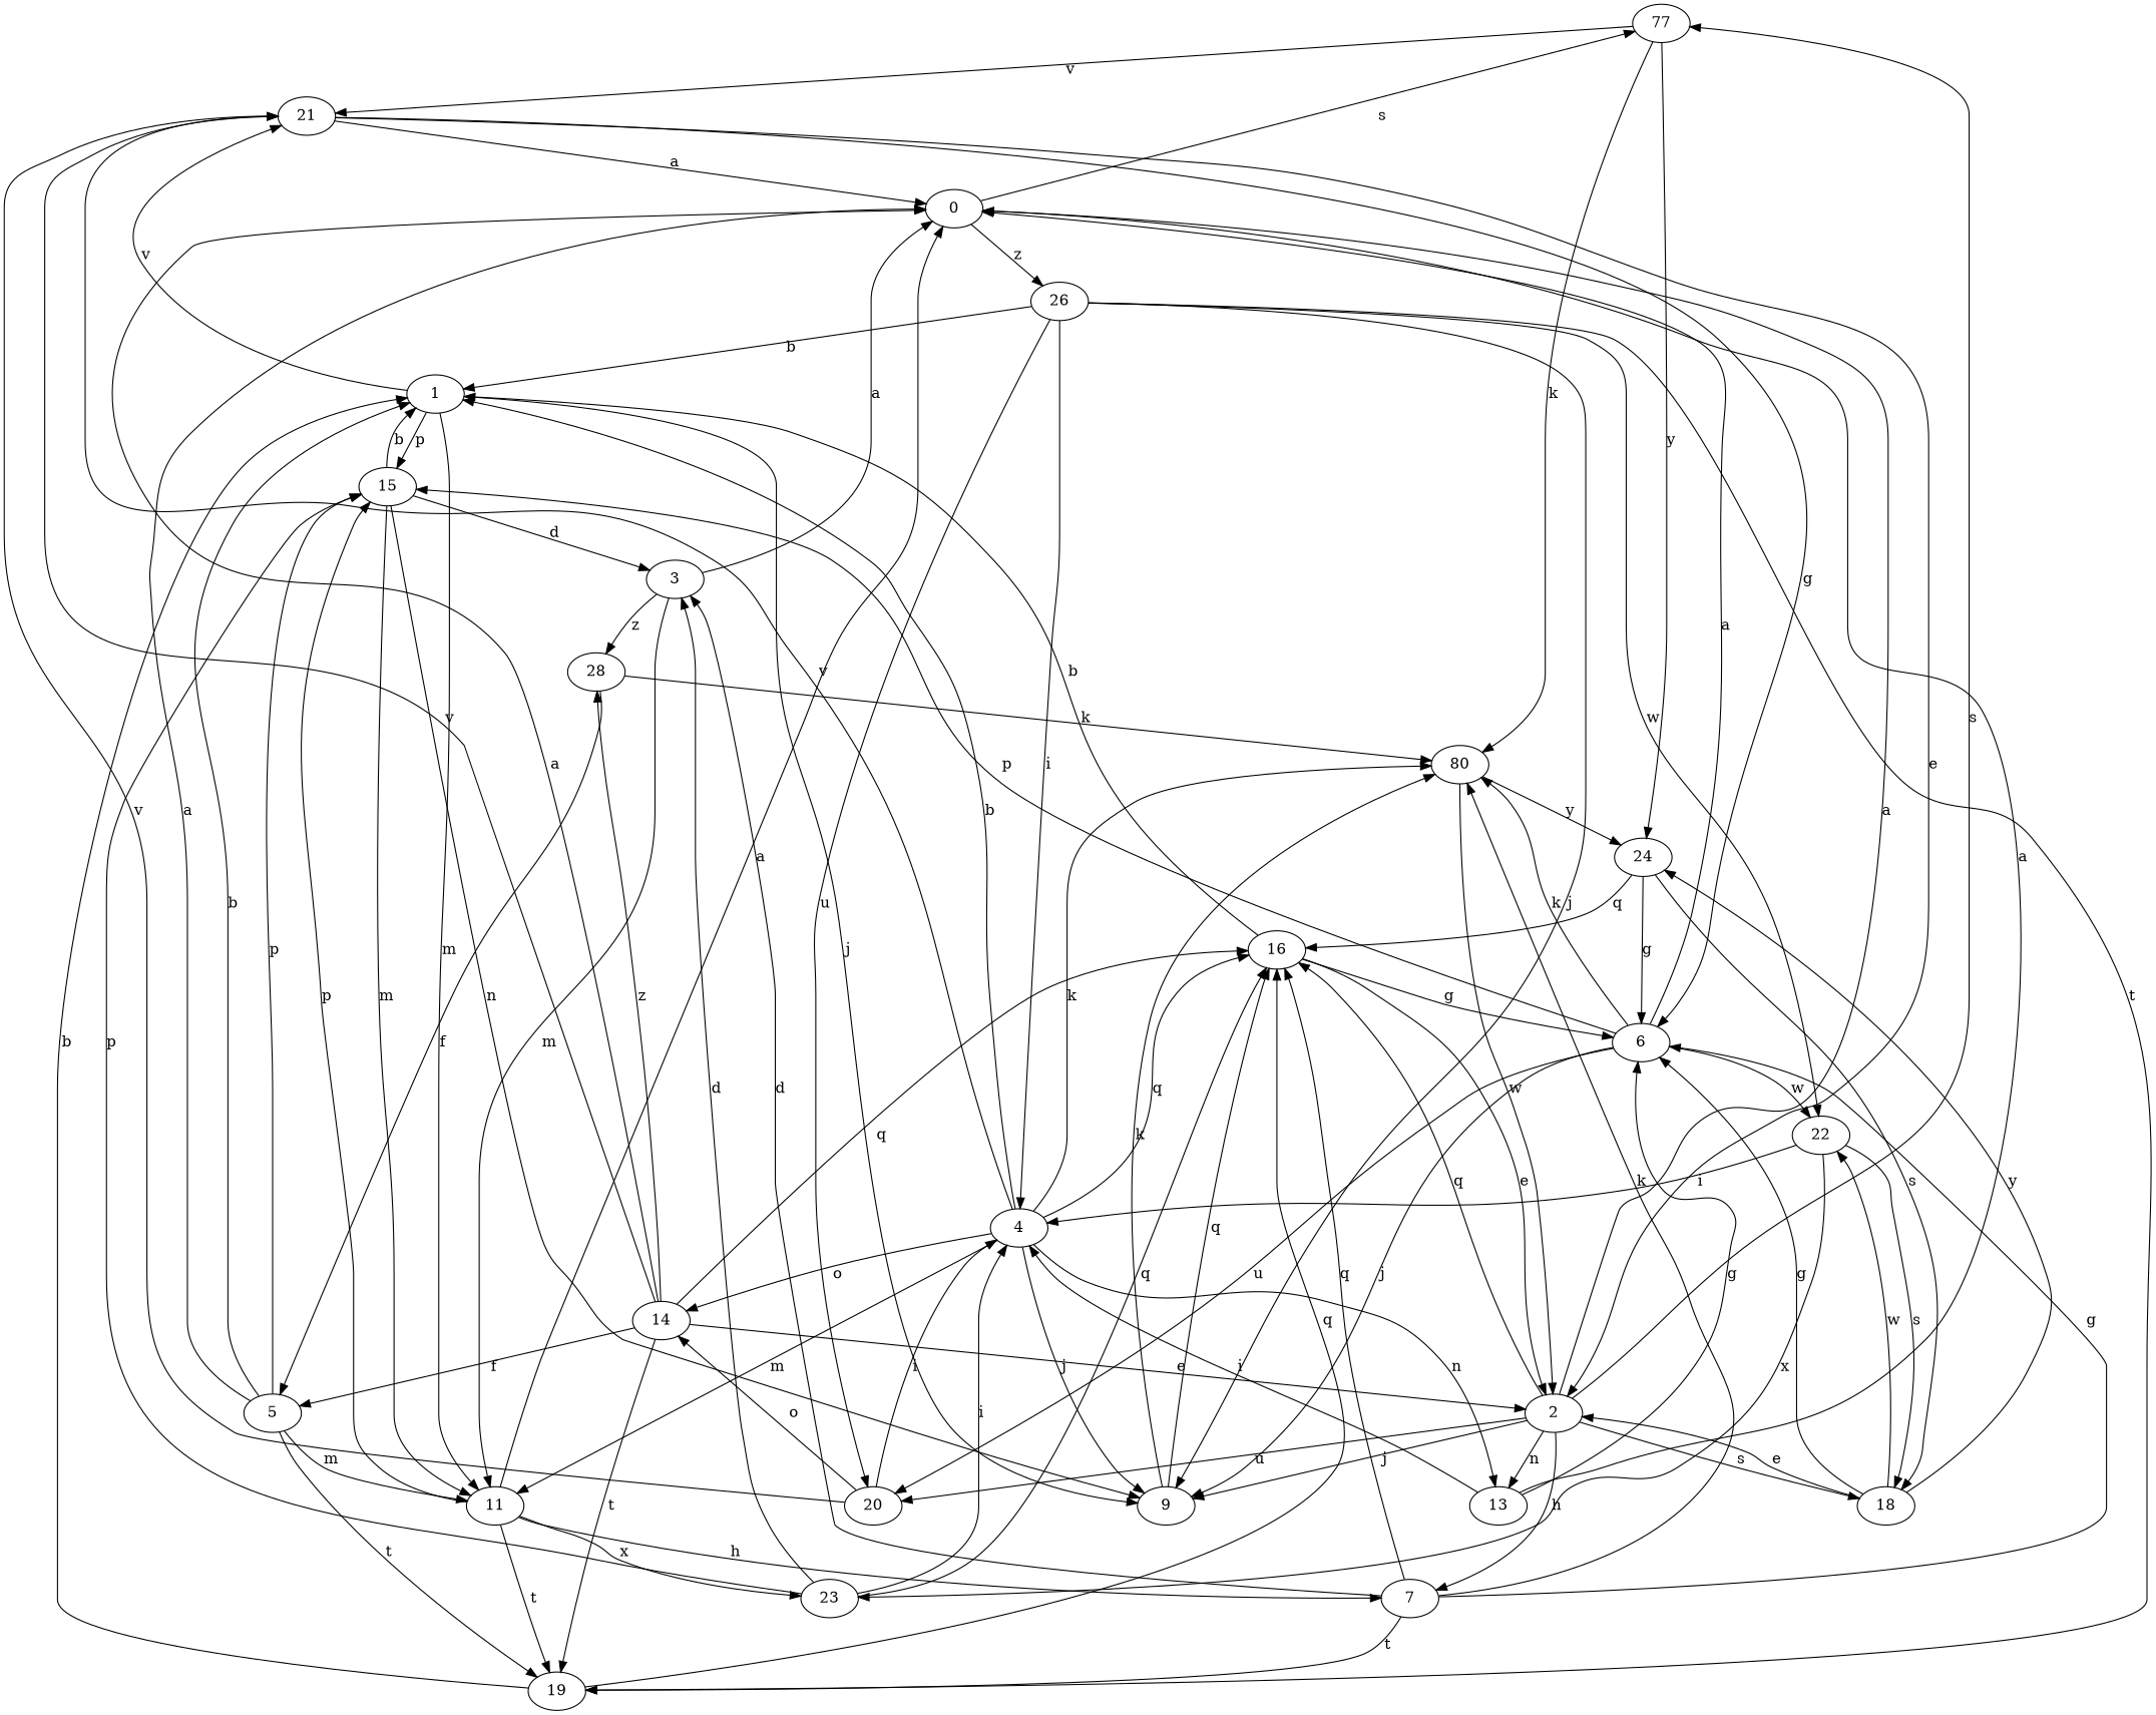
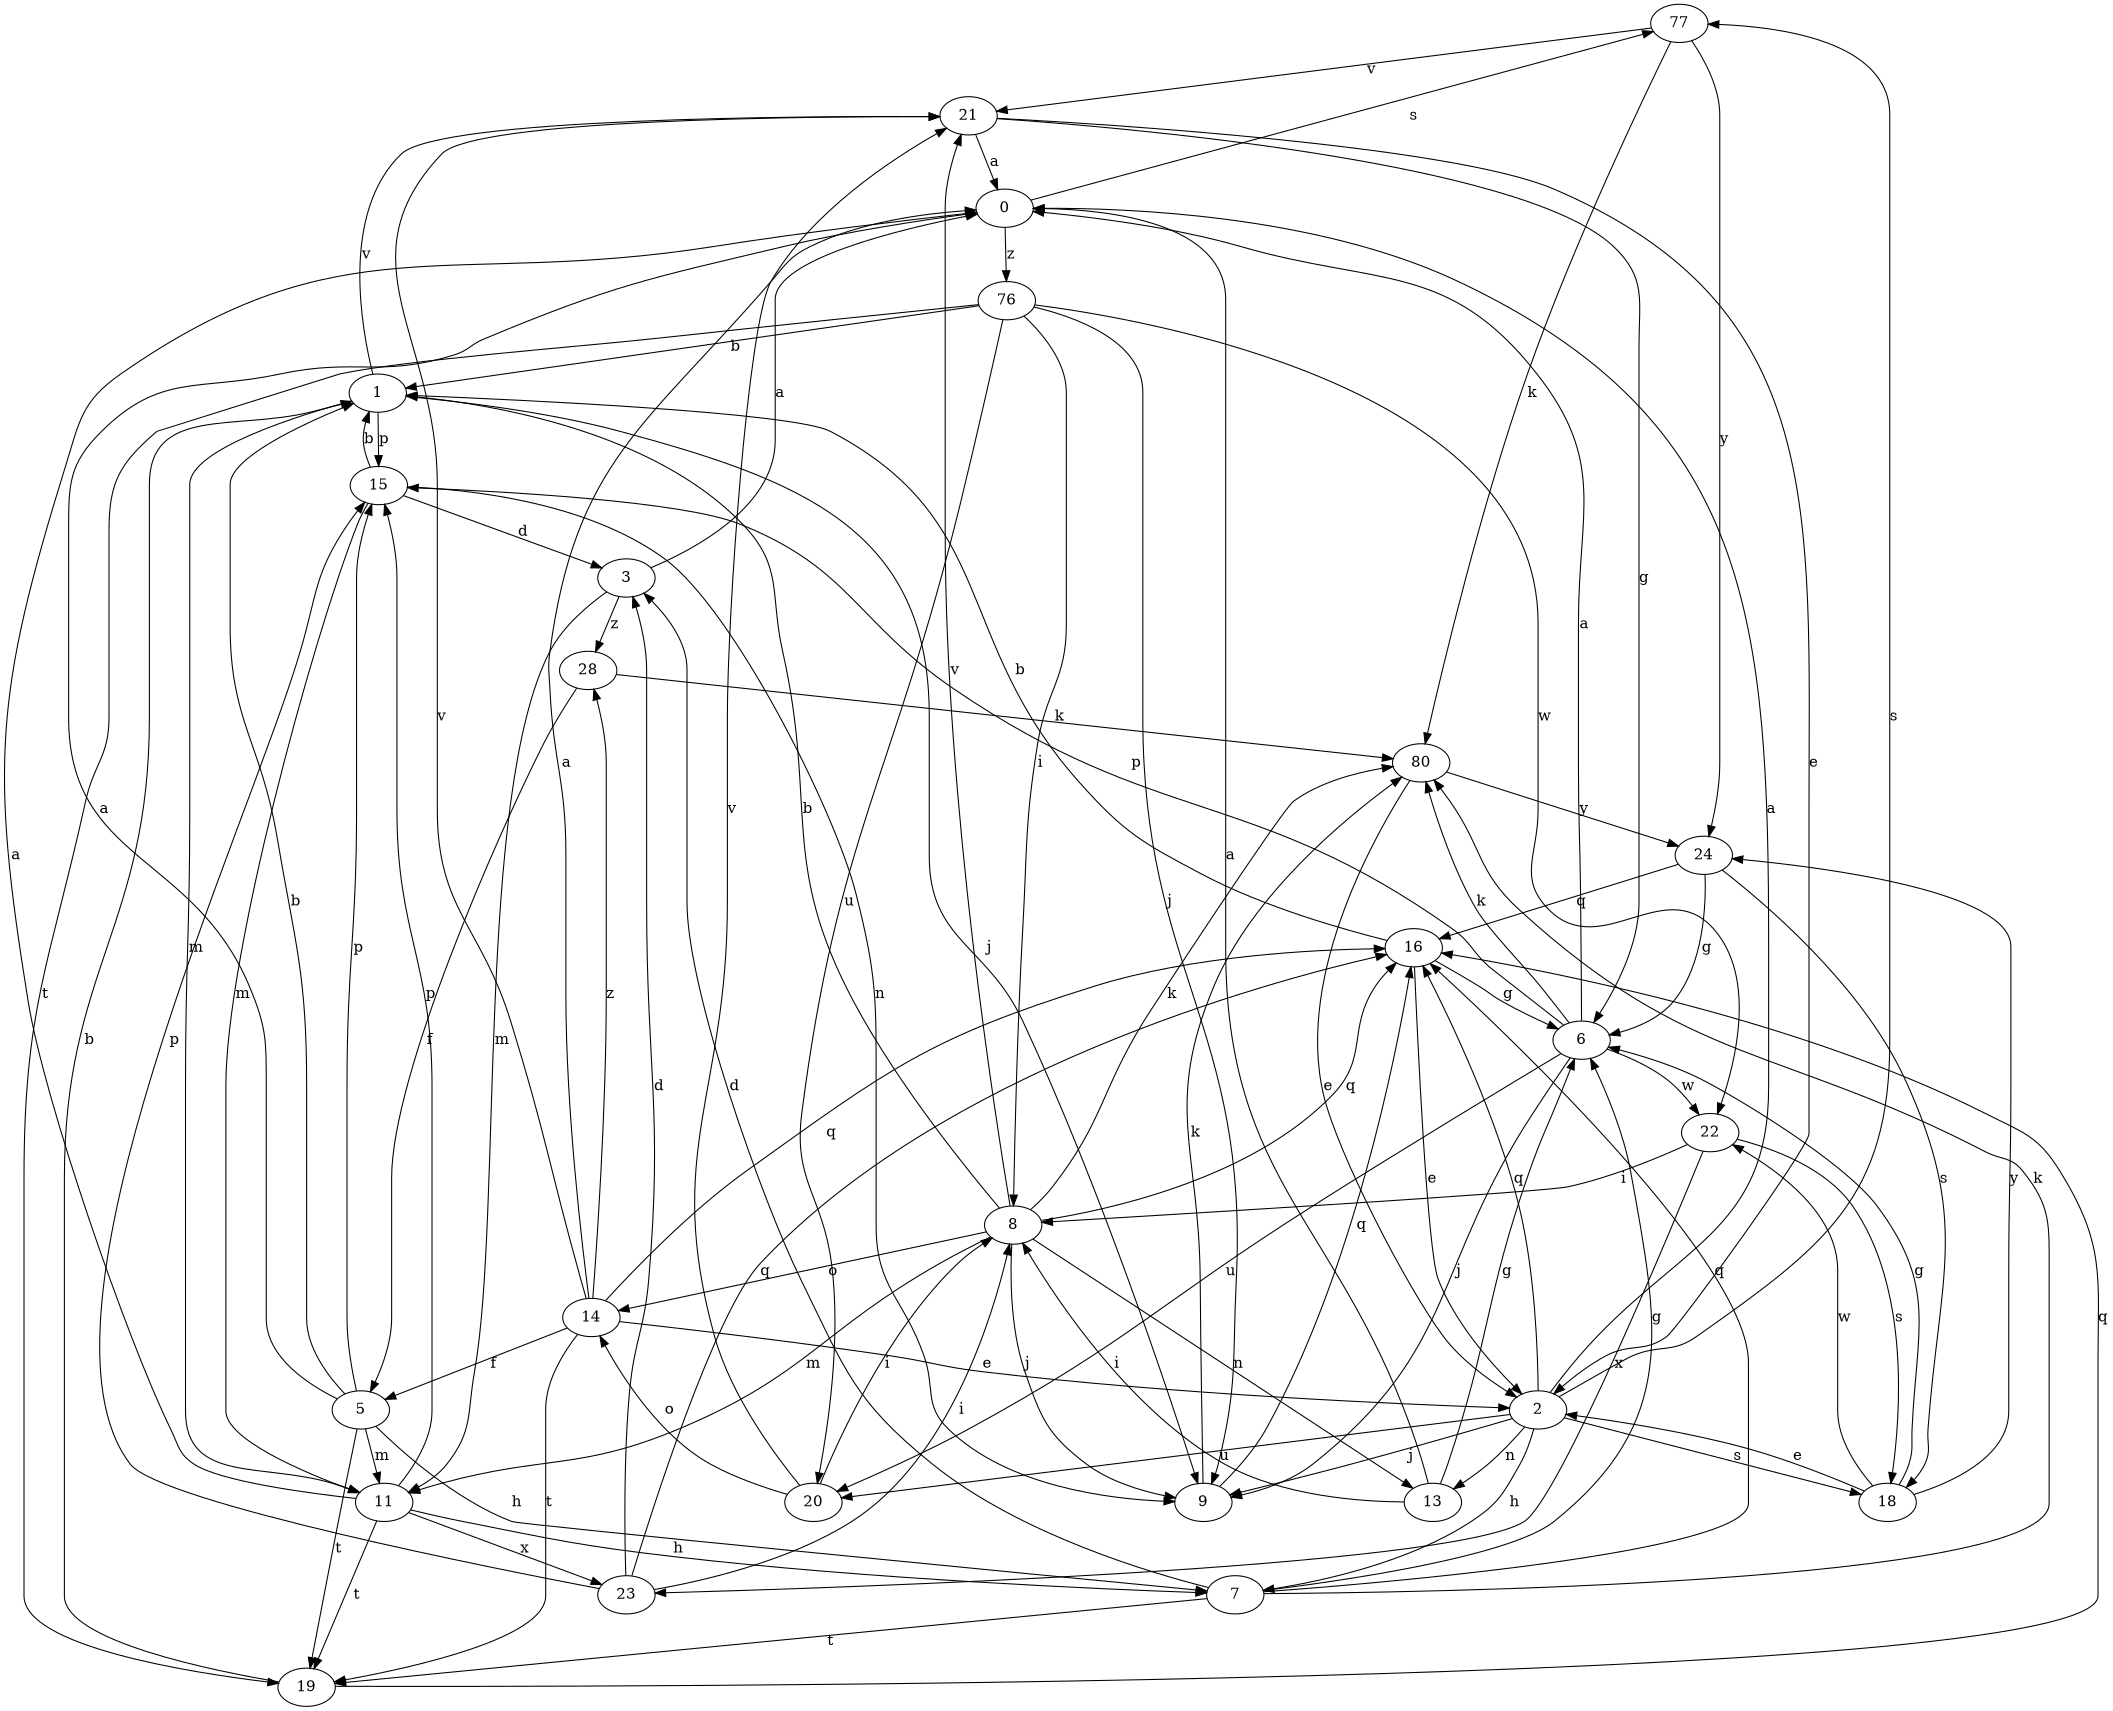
  strict digraph {
    n1 [label=77]
    0
-   26
+   26 [label=76]
    21
    n5 [label=80]
    24
    1
    9
    20
    19
    22
-   8 [label=4]
+   8
    11
    15
    16
    7
    23
    3
    n19 [label=2]
    6
    28
    5
    13
    18
    14
    n1 -> 21 [label=v]
    n1 -> n5 [label=k]
    n1 -> 24 [label=y]
    0 -> n1 [label=s]
    0 -> 26 [label=z]
    26 -> 1 [label=b]
    26 -> 9 [label=j]
    26 -> 20 [label=u]
    26 -> 19 [label=t]
    26 -> 22 [label=w]
    26 -> 8 [label=i]
    21 -> 0 [label=a]
    21 -> n19 [label=e]
    21 -> 6 [label=g]
    n5 -> 24 [label=y]
-   n5 -> n19 [label=w]
+   n5 -> n19 [label=e]
    24 -> 16 [label=q]
    24 -> 6 [label=g]
    24 -> 18 [label=s]
    1 -> 21 [label=v]
    1 -> 9 [label=j]
    1 -> 11 [label=m]
    1 -> 15 [label=p]
    9 -> n5 [label=k]
    9 -> 16 [label=q]
    20 -> 21 [label=v]
    20 -> 8 [label=i]
    20 -> 14 [label=o]
    19 -> 1 [label=b]
    19 -> 16 [label=q]
    22 -> 8 [label=i]
    22 -> 23 [label=x]
    22 -> 18 [label=s]
    8 -> 21 [label=v]
    8 -> n5 [label=k]
    8 -> 1 [label=b]
    8 -> 9 [label=j]
    8 -> 11 [label=m]
    8 -> 16 [label=q]
    8 -> 13 [label=n]
    8 -> 14 [label=o]
    11 -> 0 [label=a]
    11 -> 19 [label=t]
    11 -> 15 [label=p]
    11 -> 7 [label=h]
    11 -> 23 [label=x]
    15 -> 1 [label=b]
    15 -> 9 [label=n]
    15 -> 11 [label=m]
    15 -> 3 [label=d]
    16 -> 1 [label=b]
    16 -> n19 [label=e]
    16 -> 6 [label=g]
    7 -> n5 [label=k]
    7 -> 19 [label=t]
    7 -> 16 [label=q]
    7 -> 3 [label=d]
    7 -> 6 [label=g]
    23 -> 8 [label=i]
    23 -> 15 [label=p]
    23 -> 16 [label=q]
    23 -> 3 [label=d]
    3 -> 0 [label=a]
    3 -> 11 [label=m]
    3 -> 28 [label=z]
    n19 -> n1 [label=s]
    n19 -> 0 [label=a]
    n19 -> 9 [label=j]
    n19 -> 20 [label=u]
    n19 -> 16 [label=q]
    n19 -> 7 [label=h]
    n19 -> 13 [label=n]
    n19 -> 18 [label=s]
    6 -> 0 [label=a]
    6 -> n5 [label=k]
    6 -> 9 [label=j]
    6 -> 20 [label=u]
    6 -> 22 [label=w]
    6 -> 15 [label=p]
    28 -> n5 [label=k]
    28 -> 5 [label=f]
    5 -> 0 [label=a]
    5 -> 1 [label=b]
    5 -> 19 [label=t]
    5 -> 11 [label=m]
    5 -> 15 [label=p]
+   5 -> 7 [label=h]
    13 -> 0 [label=a]
    13 -> 8 [label=i]
    13 -> 6 [label=g]
    18 -> 24 [label=y]
    18 -> 22 [label=w]
    18 -> n19 [label=e]
    18 -> 6 [label=g]
    14 -> 0 [label=a]
    14 -> 21 [label=v]
    14 -> 19 [label=t]
    14 -> 16 [label=q]
    14 -> n19 [label=e]
    14 -> 28 [label=z]
    14 -> 5 [label=f]
  }
